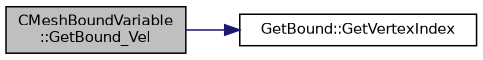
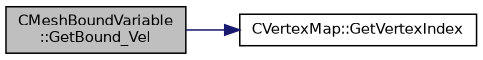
  digraph {
    rankdir=LR
    node [color=black fontname=Helvetica fontsize=10 shape=record style=filled]
    n1 [fillcolor=grey75 fontcolor=black height=0.2 label="CMeshBoundVariable\l::GetBound_Vel" width=0.4]
-   n2 [fillcolor=white height=0.2 label="GetBound::GetVertexIndex" width=0.4]
+   n2 [fillcolor=white height=0.2 label="CVertexMap::GetVertexIndex" width=0.4]
    n1 -> n2 [color=midnightblue fontname=Helvetica fontsize=10 labelfontname=Helvetica labelfontsize=10 style=solid]
  }
